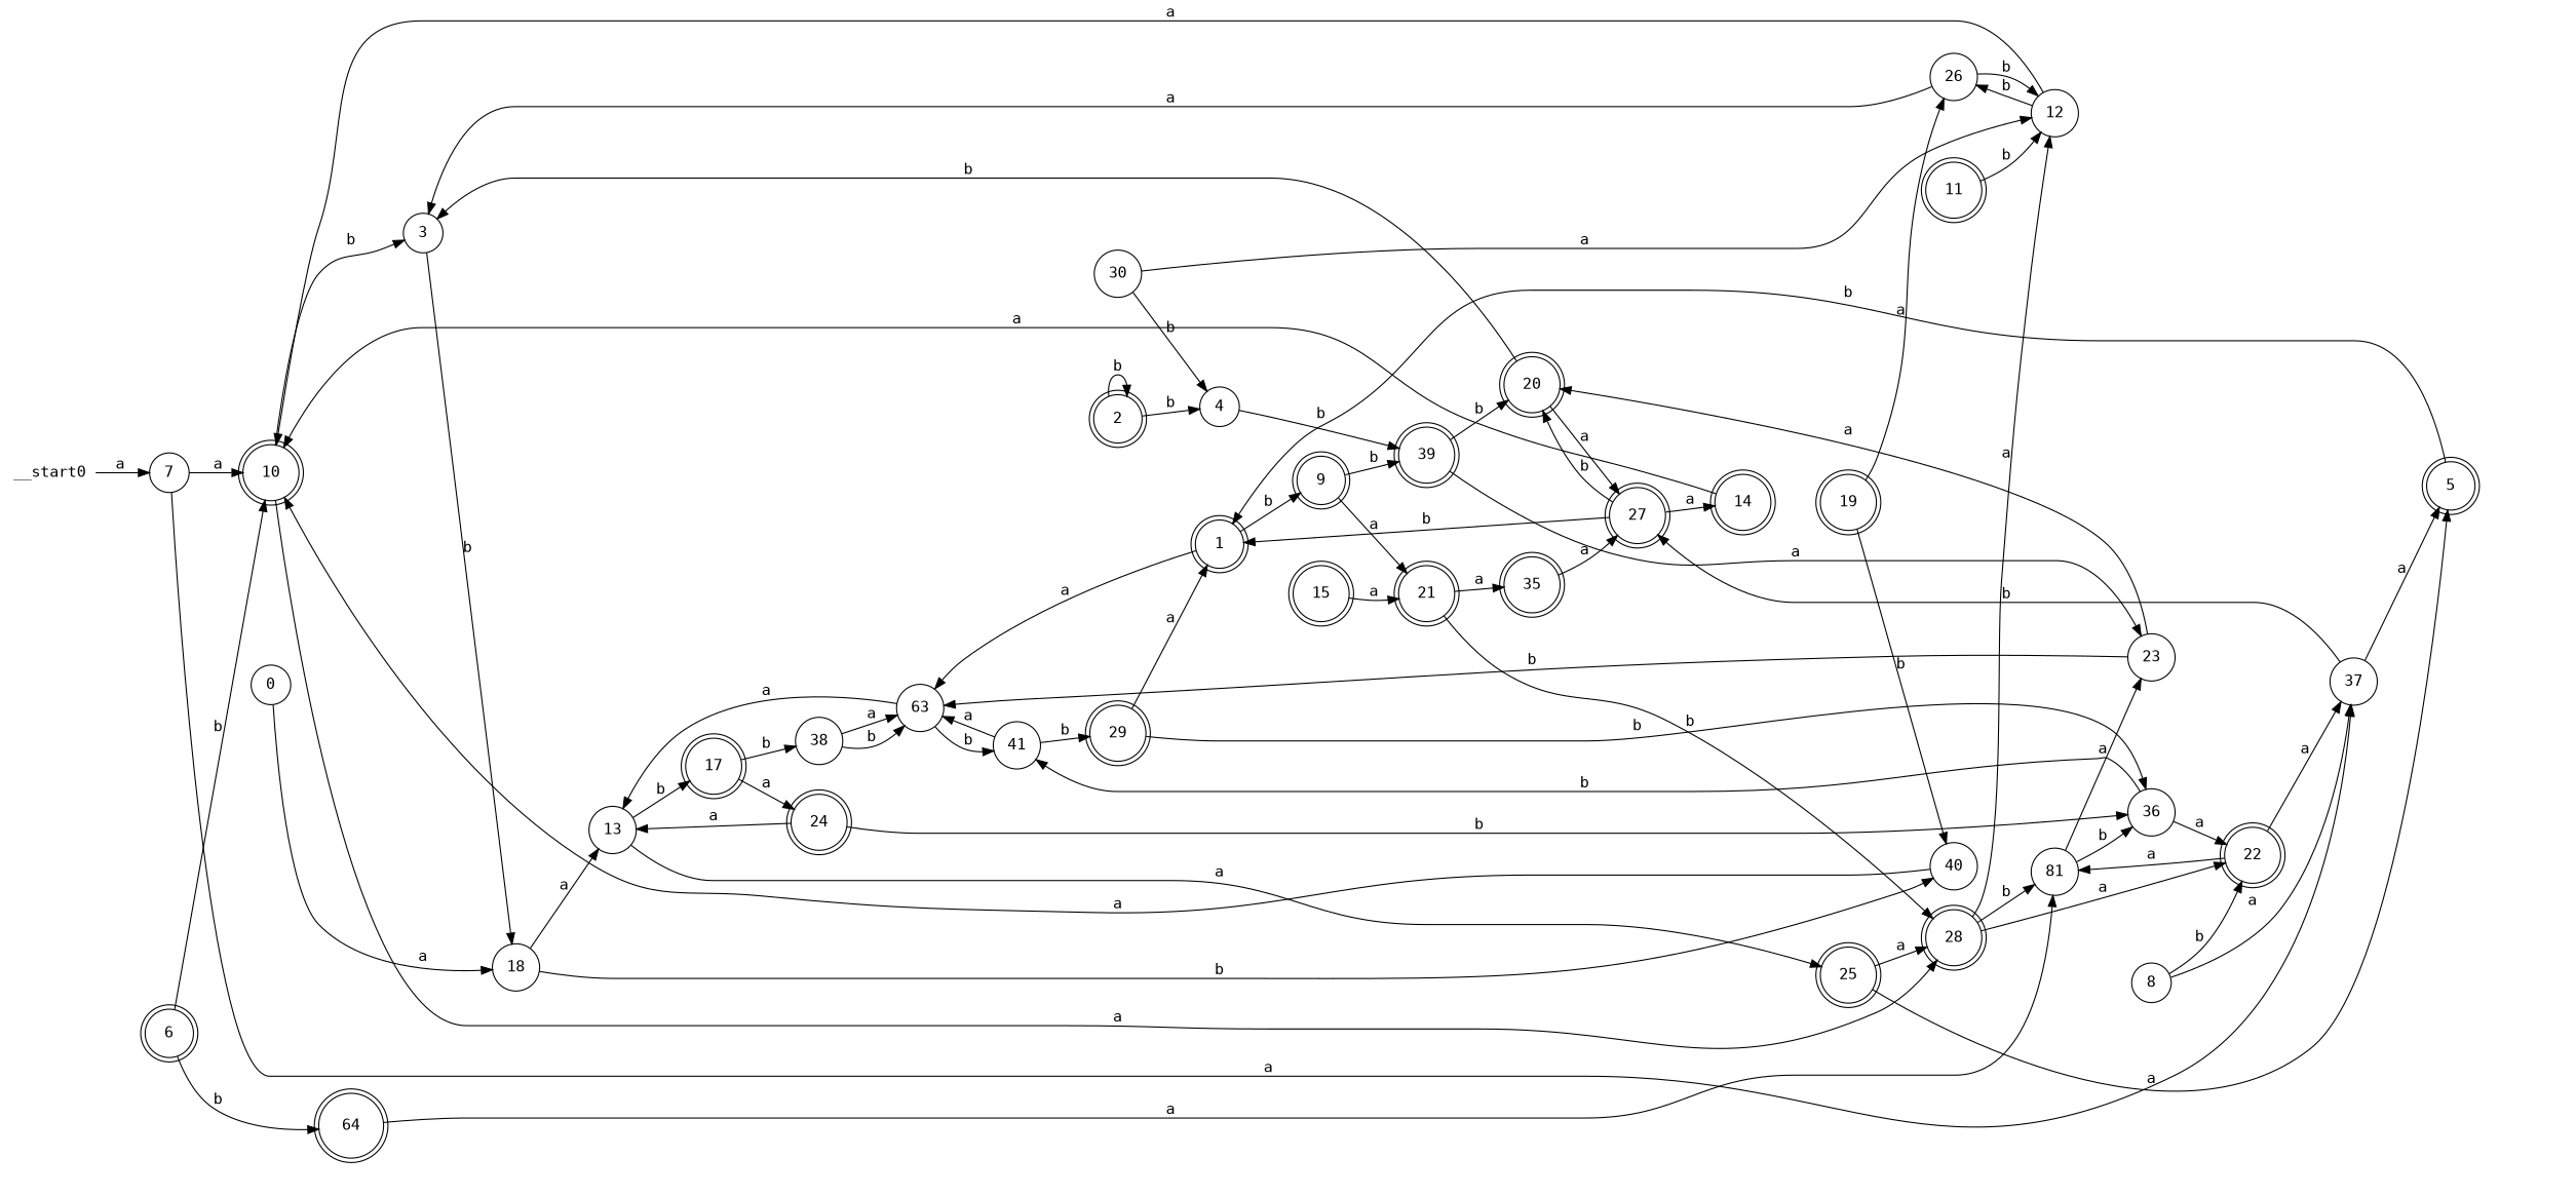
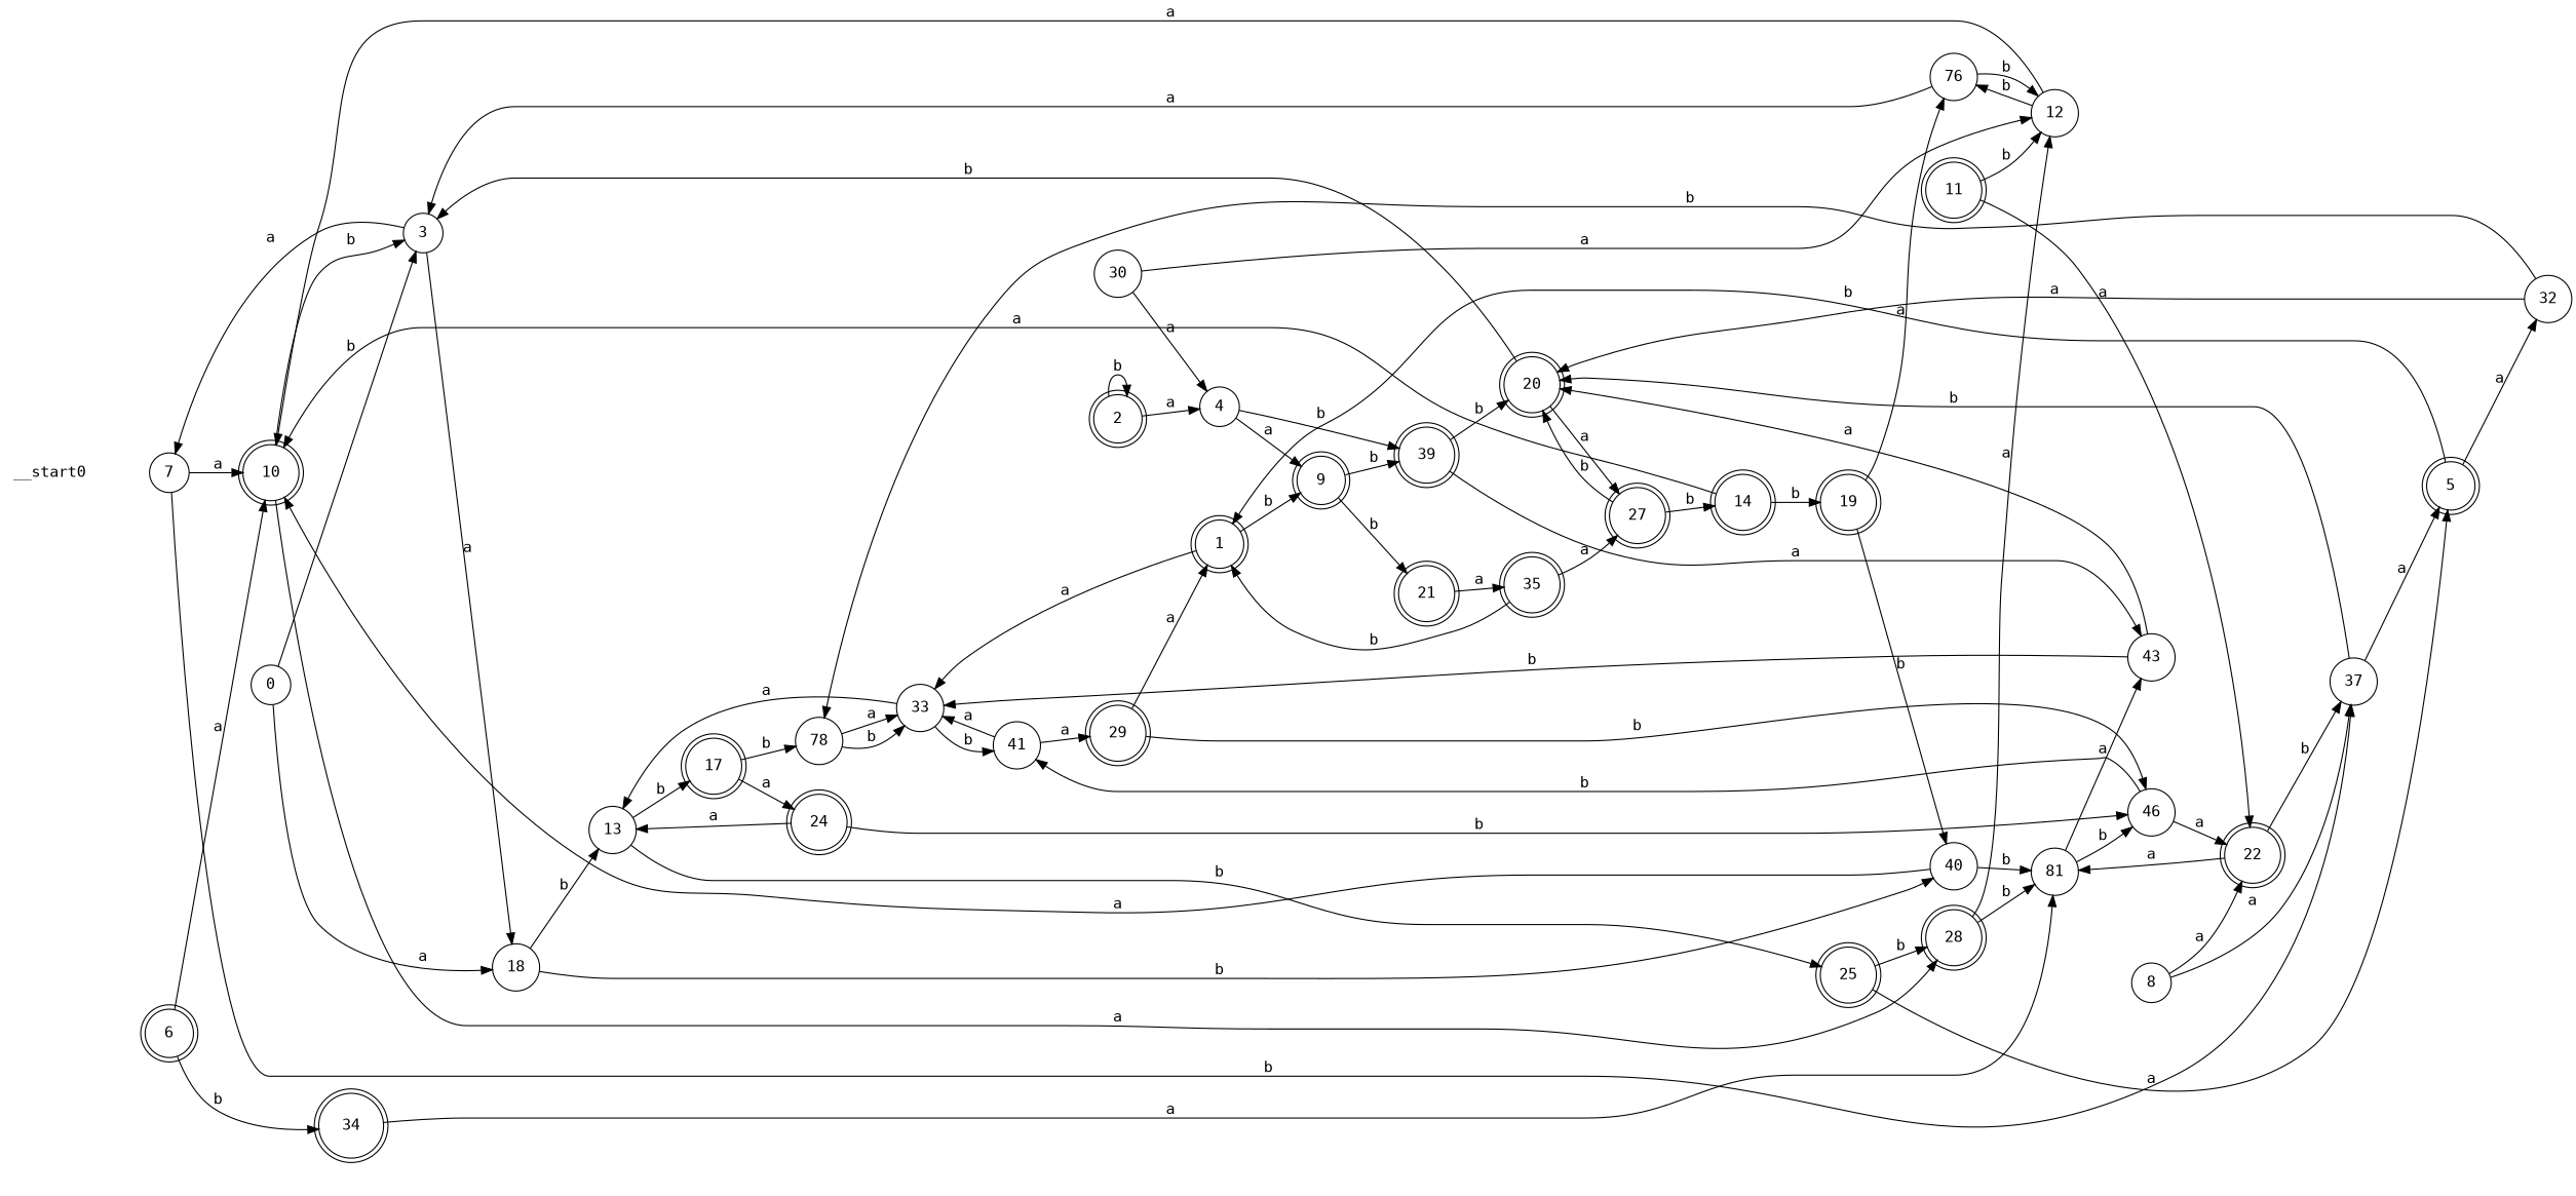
  digraph {
    fontname="DejaVu Sans Mono"
    rankdir=LR
    node [fontname="DejaVu Sans Mono" shape=doublecircle color=black fillcolor=white style="rounded,filled"]
    edge [fontname="DejaVu Sans Mono"]
    __start0 [shape=none color="" fillcolor="" style=""]
    n2 [label=0 shape=circle style=filled]
    n3 [label=3 shape=circle style=filled]
    n4 [label=18 shape=circle style=filled]
    n5 [label=7 shape=circle style=filled]
    n6 [label=13 shape=circle style=filled]
    n7 [label=40 shape=circle style=filled]
    n8 [label=1]
    n9 [label=9]
-   n10 [label=63 shape=circle style=filled]
+   n10 [label=33 shape=circle style=filled]
    n11 [label=39]
    n12 [label=21]
    n13 [label=41 shape=circle style=filled]
    n14 [label=2]
    n15 [label=4 shape=circle style=filled]
    n16 [label=10]
    n17 [label=37 shape=circle style=filled]
    n18 [label=20]
-   n19 [label=23 shape=circle style=filled]
+   n19 [label=43 shape=circle style=filled]
    n20 [label=5]
-   n22 [label=38 shape=circle style=filled]
+   n21 [label=32 shape=circle style=filled]
+   n22 [label=78 shape=circle style=filled]
    n23 [label=6]
-   n24 [label=64]
+   n24 [label=34]
    n25 [label=28]
    n26 [label=81 shape=circle style=filled]
    n27 [label=8 shape=circle style=filled]
    n28 [label=22]
    n29 [label=35]
    n30 [label=12 shape=circle style=filled]
    n31 [label=11]
-   n32 [label=26 shape=circle style=filled]
+   n32 [label=76 shape=circle style=filled]
    n33 [label=17]
    n34 [label=25]
    n35 [label=24]
    n36 [label=14]
    n37 [label=19]
-   n38 [label=15]
    n39 [label=29]
-   n40 [label=36 shape=circle style=filled]
+   n40 [label=46 shape=circle style=filled]
    n41 [label=27]
    n42 [label=30 shape=circle style=filled]
+   n2 -> n3 [label=b]
    n2 -> n4 [label=a]
-   n3 -> n4 [label=b]
-   __start0 -> n5 [label=a]
-   n4 -> n6 [label=a]
+   n3 -> n4 [label=a]
+   n3 -> n5 [label=a]
+   n4 -> n6 [label=b]
    n4 -> n7 [label=b]
    n5 -> n16 [label=a]
-   n5 -> n17 [label=a]
+   n5 -> n17 [label=b]
    n6 -> n33 [label=b]
-   n6 -> n34 [label=a]
+   n6 -> n34 [label=b]
    n7 -> n16 [label=a]
+   n7 -> n26 [label=b]
    n8 -> n9 [label=b]
    n8 -> n10 [label=a]
    n9 -> n11 [label=b]
-   n9 -> n12 [label=a]
+   n9 -> n12 [label=b]
    n10 -> n6 [label=a]
    n10 -> n13 [label=b]
    n11 -> n18 [label=b]
    n11 -> n19 [label=a]
-   n12 -> n25 [label=b]
    n12 -> n29 [label=a]
    n13 -> n10 [label=a]
-   n13 -> n39 [label=b]
+   n13 -> n39 [label=a]
    n14 -> n14 [label=b]
-   n14 -> n15 [label=b]
+   n14 -> n15 [label=a]
+   n15 -> n9 [label=a]
    n15 -> n11 [label=b]
    n16 -> n3 [label=b]
    n16 -> n25 [label=a]
-   n17 -> n41 [label=b]
+   n17 -> n18 [label=b]
    n17 -> n20 [label=a]
    n18 -> n3 [label=b]
    n18 -> n41 [label=a]
    n19 -> n10 [label=b]
    n19 -> n18 [label=a]
    n20 -> n8 [label=b]
+   n20 -> n21 [label=a]
+   n21 -> n18 [label=a]
+   n21 -> n22 [label=b]
    n22 -> n10 [label=a]
    n22 -> n10 [label=b]
-   n23 -> n16 [label=b]
+   n23 -> n16 [label=a]
    n23 -> n24 [label=b]
    n24 -> n26 [label=a]
    n25 -> n26 [label=b]
    n25 -> n30 [label=a]
    n26 -> n19 [label=a]
    n26 -> n40 [label=b]
    n27 -> n17 [label=a]
-   n27 -> n28 [label=b]
-   n28 -> n17 [label=a]
+   n27 -> n28 [label=a]
+   n28 -> n17 [label=b]
    n28 -> n26 [label=a]
-   n41 -> n8 [label=b]
+   n29 -> n8 [label=b]
    n29 -> n41 [label=a]
    n30 -> n16 [label=a]
    n30 -> n32 [label=b]
-   n25 -> n28 [label=a]
+   n31 -> n28 [label=a]
    n31 -> n30 [label=b]
    n32 -> n3 [label=a]
    n32 -> n30 [label=b]
    n33 -> n22 [label=b]
    n33 -> n35 [label=a]
    n34 -> n20 [label=a]
-   n34 -> n25 [label=a]
+   n34 -> n25 [label=b]
    n35 -> n6 [label=a]
    n35 -> n40 [label=b]
    n36 -> n16 [label=a]
+   n36 -> n37 [label=b]
    n37 -> n7 [label=b]
    n37 -> n32 [label=a]
-   n38 -> n12 [label=a]
    n39 -> n8 [label=a]
    n39 -> n40 [label=b]
    n40 -> n13 [label=b]
    n40 -> n28 [label=a]
    n41 -> n18 [label=b]
-   n41 -> n36 [label=a]
-   n42 -> n15 [label=b]
+   n41 -> n36 [label=b]
+   n42 -> n15 [label=a]
    n42 -> n30 [label=a]
  }
